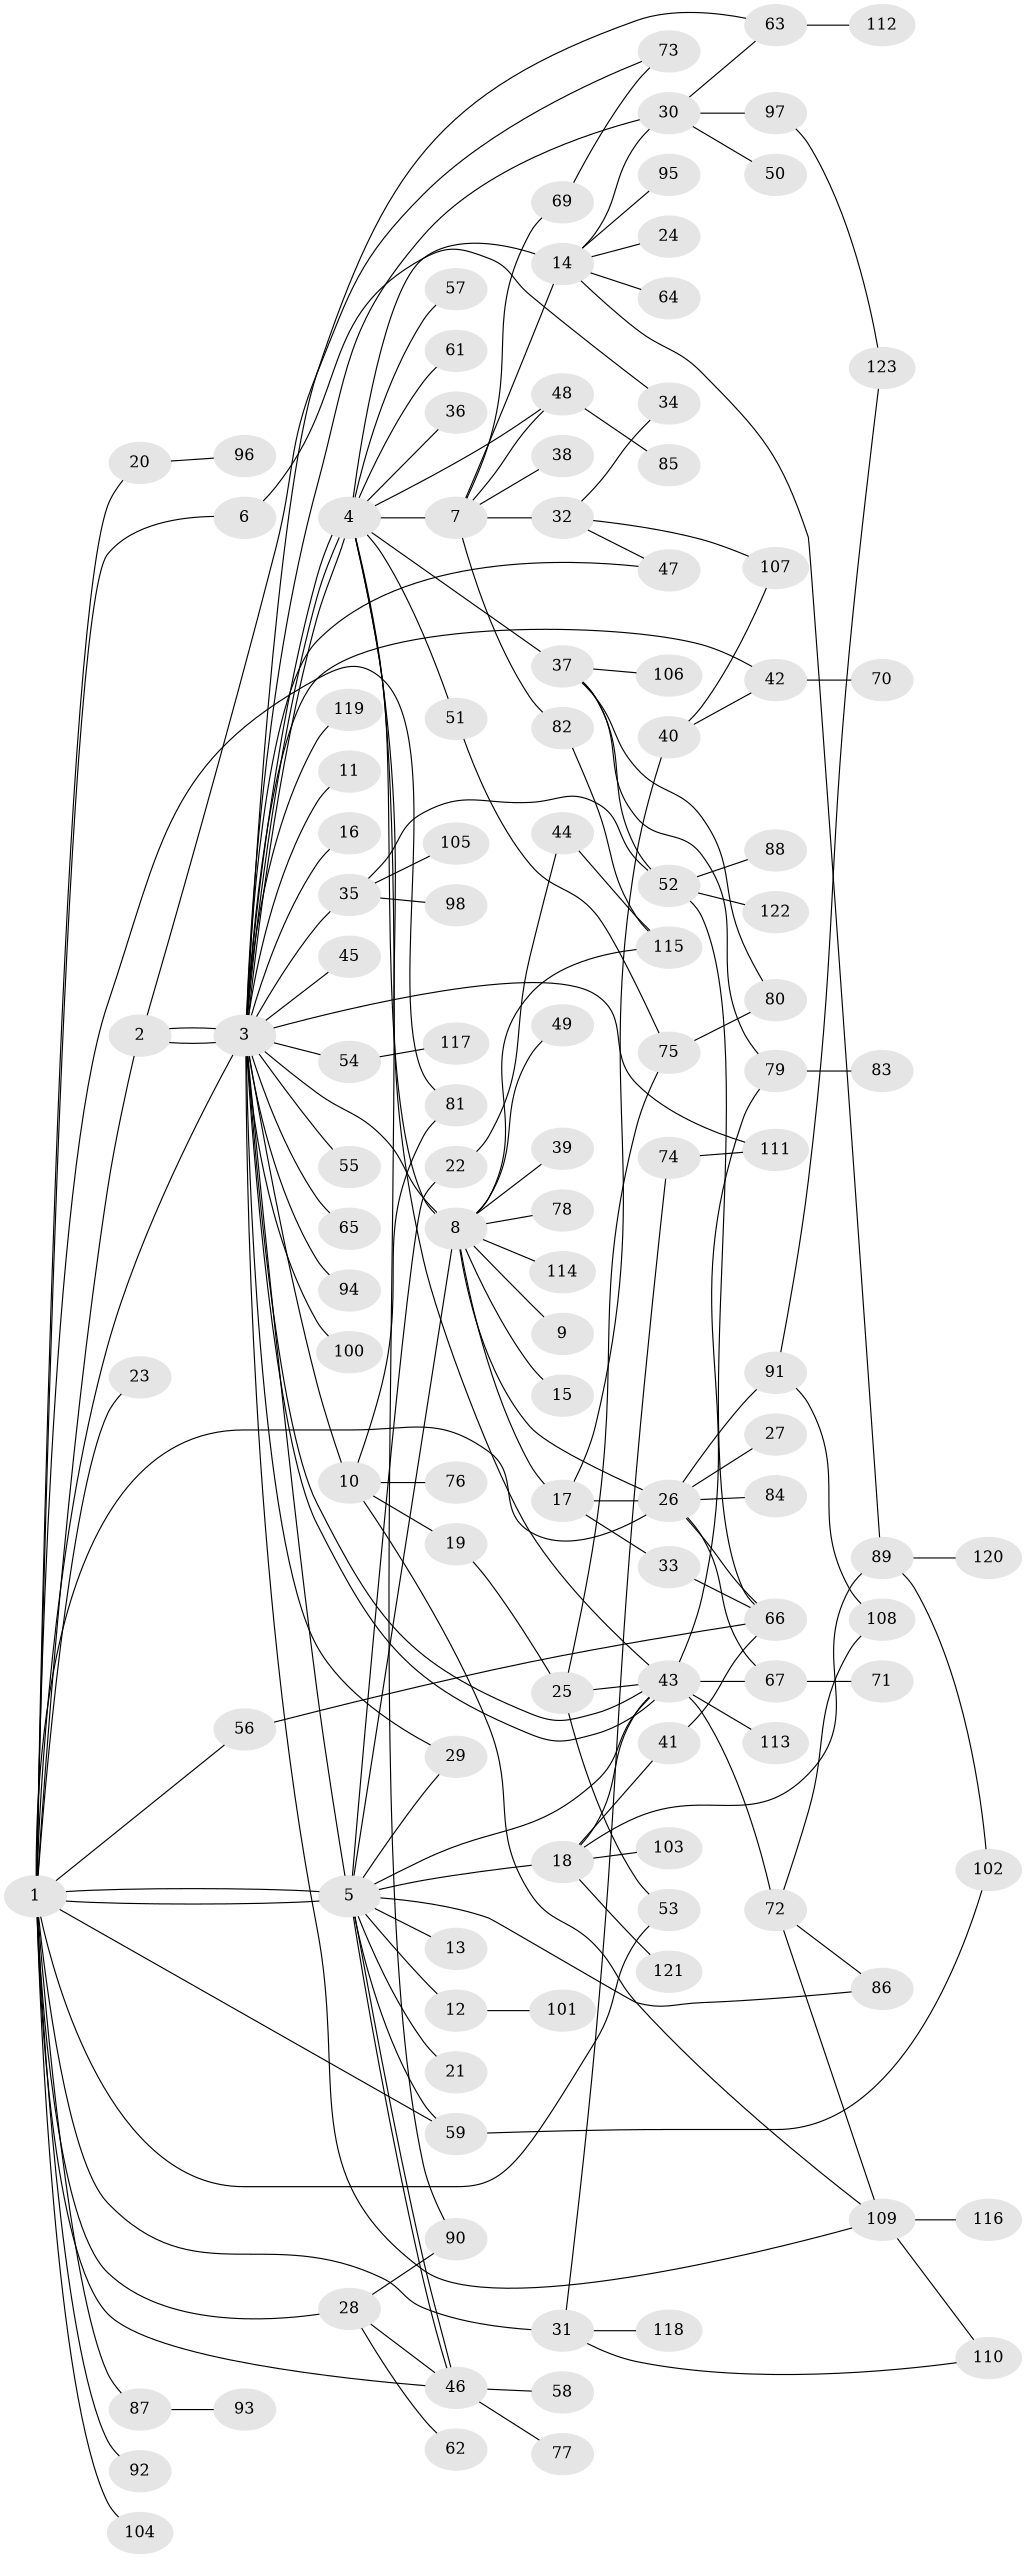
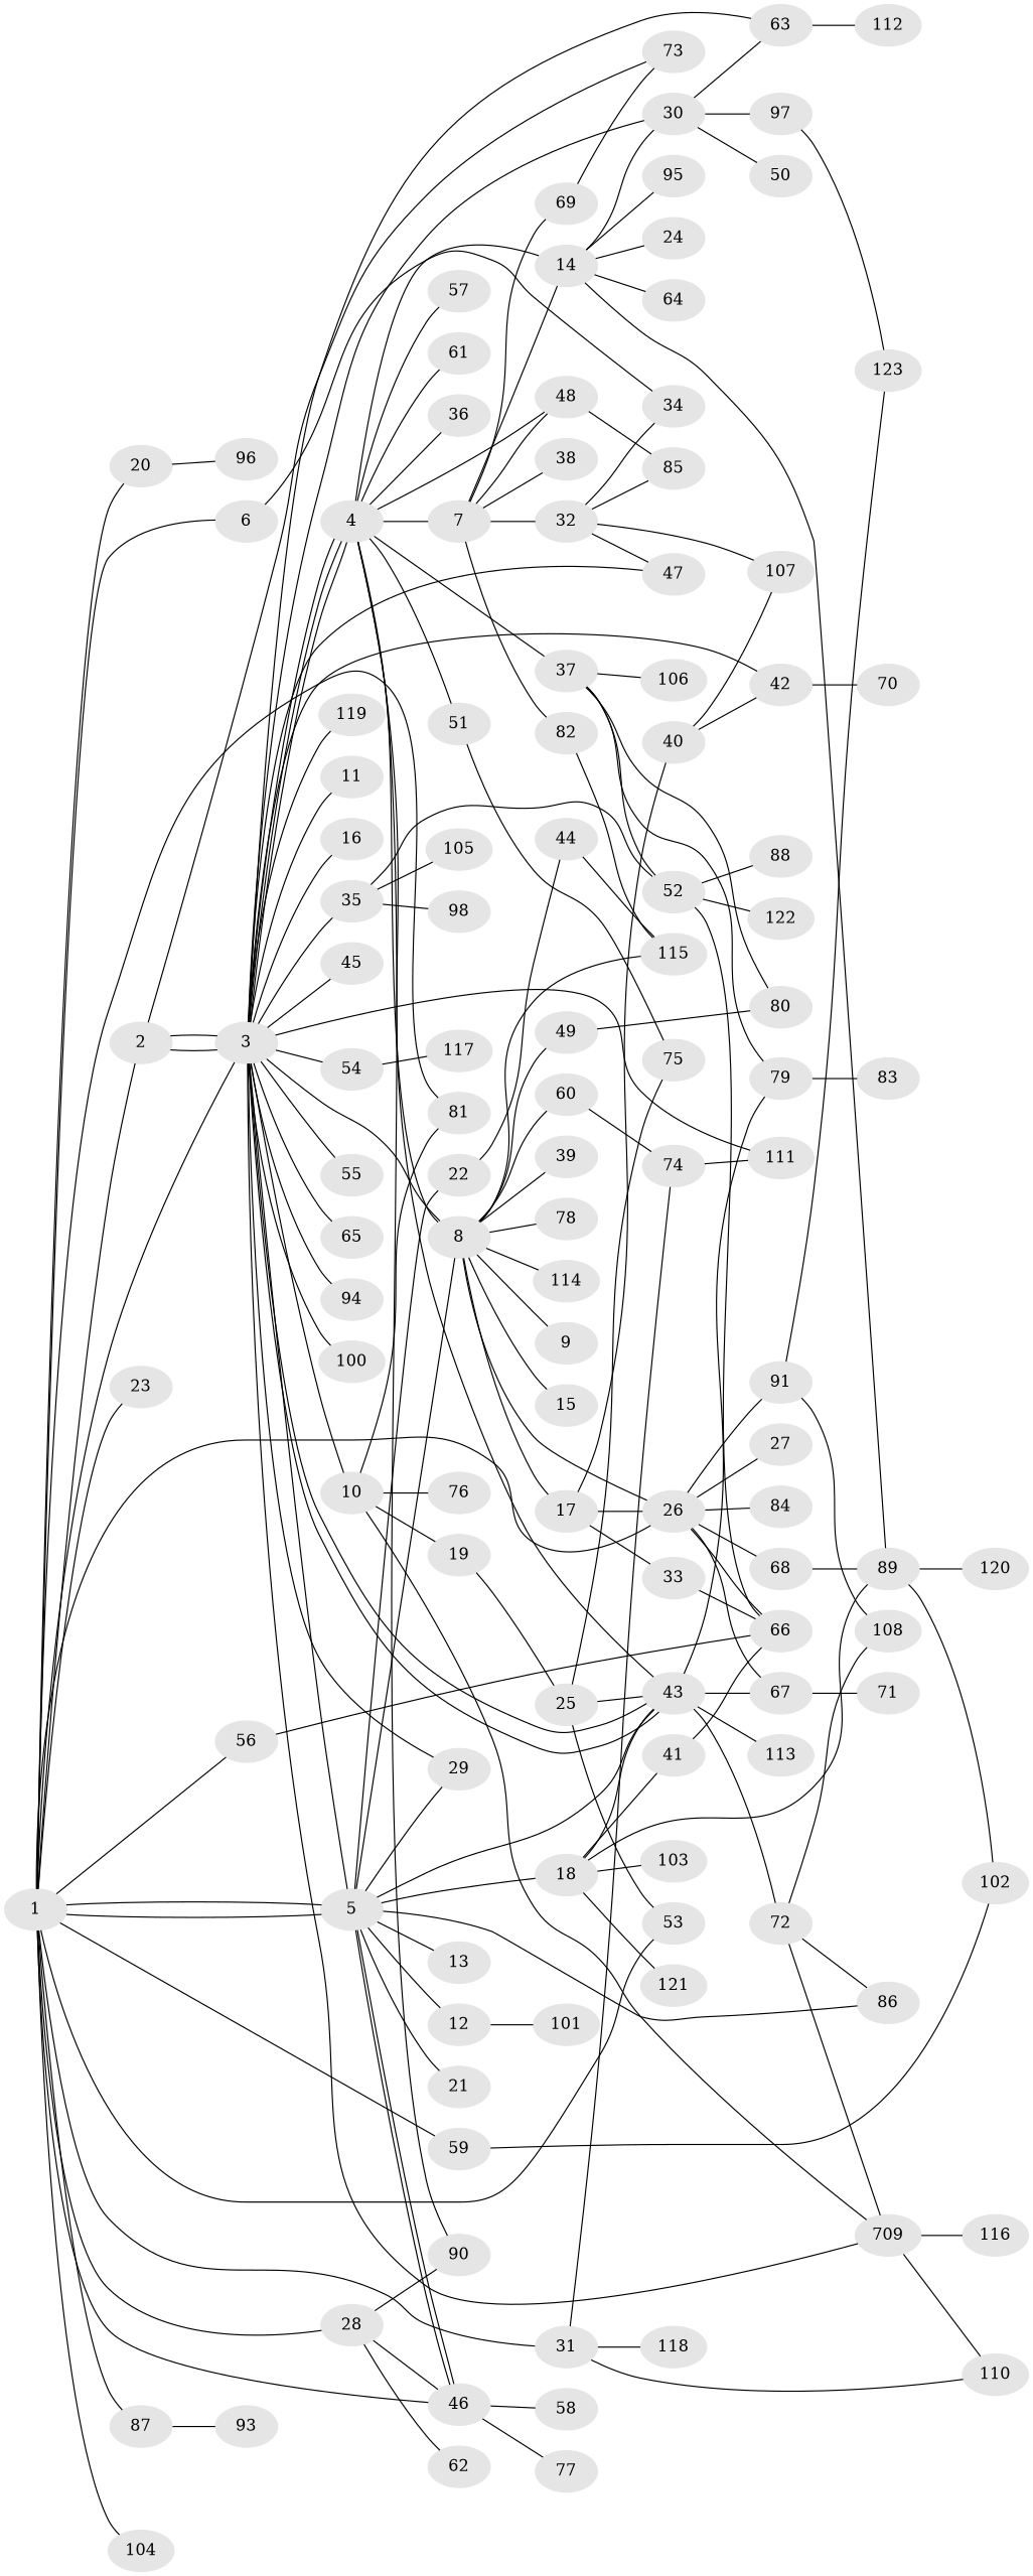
  graph {
    rankdir=LR
    node [color=gray90 style=filled]
    1
    2
    3
    5
    6
    20
    23
    26
    28
    31
    46
    53
    56
    59
    81
    87
-   92
    104
    73
    4
    8
    10
    11
    16
    29
    30
    35
    42
    43
    45
    47
    54
    55
    63
    65
    94
    100
-   109
+   109 [label=709]
    111
    119
    12
    13
    18
    21
    22
    86
    34
    96
    27
    66
    67
+   68
    84
    91
    90
    62
    74
    110
    118
    58
    77
    102
    93
    7
    14
    36
    37
    48
    51
    57
    61
    9
    15
    17
    39
    49
+   60
    78
    114
    115
    19
    76
    50
    97
    52
    98
    105
    70
    79
    72
    113
    117
    112
    116
    32
    38
    69
    82
    24
    64
    89
    95
    80
    106
    85
    75
    101
    41
    103
    121
    44
    107
    33
    40
    25
    120
    71
    108
    123
    88
    122
    83
    1 -- 2
    1 -- 3
    1 -- 5
    1 -- 5
    1 -- 6
    1 -- 20
    1 -- 23
    1 -- 26
    1 -- 28
    1 -- 31
    1 -- 46
    1 -- 53
    1 -- 56
    1 -- 59
    1 -- 81
    1 -- 87
-   1 -- 92
    1 -- 104
    2 -- 3
    2 -- 3
    2 -- 73
    3 -- 5
    3 -- 4
    3 -- 4
    3 -- 4
    3 -- 8
    3 -- 10
    3 -- 11
    3 -- 16
    3 -- 29
    3 -- 30
    3 -- 35
    3 -- 42
    3 -- 43
    3 -- 43
    3 -- 45
    3 -- 47
    3 -- 54
    3 -- 55
    3 -- 63
    3 -- 65
    3 -- 94
    3 -- 100
    3 -- 109
    3 -- 111
    3 -- 119
    5 -- 46
    5 -- 46
-   5 -- 59
    5 -- 8
    5 -- 29
    5 -- 43
    5 -- 12
    5 -- 13
    5 -- 18
    5 -- 21
    5 -- 22
    5 -- 86
    6 -- 34
    20 -- 96
    26 -- 27
    26 -- 66
    26 -- 67
+   26 -- 68
    26 -- 84
    26 -- 91
    28 -- 46
    28 -- 90
    28 -- 62
    31 -- 74
    31 -- 110
    31 -- 118
    46 -- 58
    46 -- 77
    56 -- 66
    59 -- 102
    87 -- 93
    4 -- 8
    4 -- 43
    4 -- 90
    4 -- 7
    4 -- 14
    4 -- 36
    4 -- 37
    4 -- 48
    4 -- 51
    4 -- 57
    4 -- 61
    8 -- 26
    8 -- 9
    8 -- 15
    8 -- 17
    8 -- 39
    8 -- 49
+   8 -- 60
    8 -- 78
    8 -- 114
    8 -- 115
    10 -- 81
    10 -- 109
    10 -- 19
    10 -- 76
    30 -- 63
    30 -- 50
    30 -- 97
    35 -- 52
    35 -- 98
    35 -- 105
    42 -- 70
    43 -- 67
    43 -- 79
    43 -- 72
    43 -- 113
    54 -- 117
    63 -- 112
    109 -- 110
    109 -- 116
    12 -- 101
    18 -- 43
    18 -- 89
    18 -- 41
    18 -- 103
    18 -- 121
    22 -- 44
    67 -- 71
+   68 -- 89
    91 -- 108
    91 -- 123
    74 -- 111
    7 -- 14
    7 -- 48
    7 -- 32
    7 -- 38
    7 -- 69
    7 -- 82
    14 -- 30
    14 -- 24
    14 -- 64
    14 -- 89
    14 -- 95
    37 -- 52
    37 -- 79
    37 -- 80
    37 -- 106
    48 -- 85
    51 -- 75
    17 -- 26
    17 -- 33
    17 -- 40
-   75 -- 80
+   49 -- 80
+   60 -- 74
    19 -- 25
    97 -- 123
    52 -- 66
    52 -- 88
    52 -- 122
    79 -- 83
    72 -- 109
    72 -- 86
    72 -- 108
    32 -- 47
    32 -- 34
+   32 -- 85
    32 -- 107
    69 -- 73
    82 -- 115
    89 -- 102
    89 -- 120
    41 -- 66
    44 -- 115
    33 -- 66
    40 -- 42
    40 -- 107
    25 -- 53
    25 -- 43
    25 -- 75
  }
